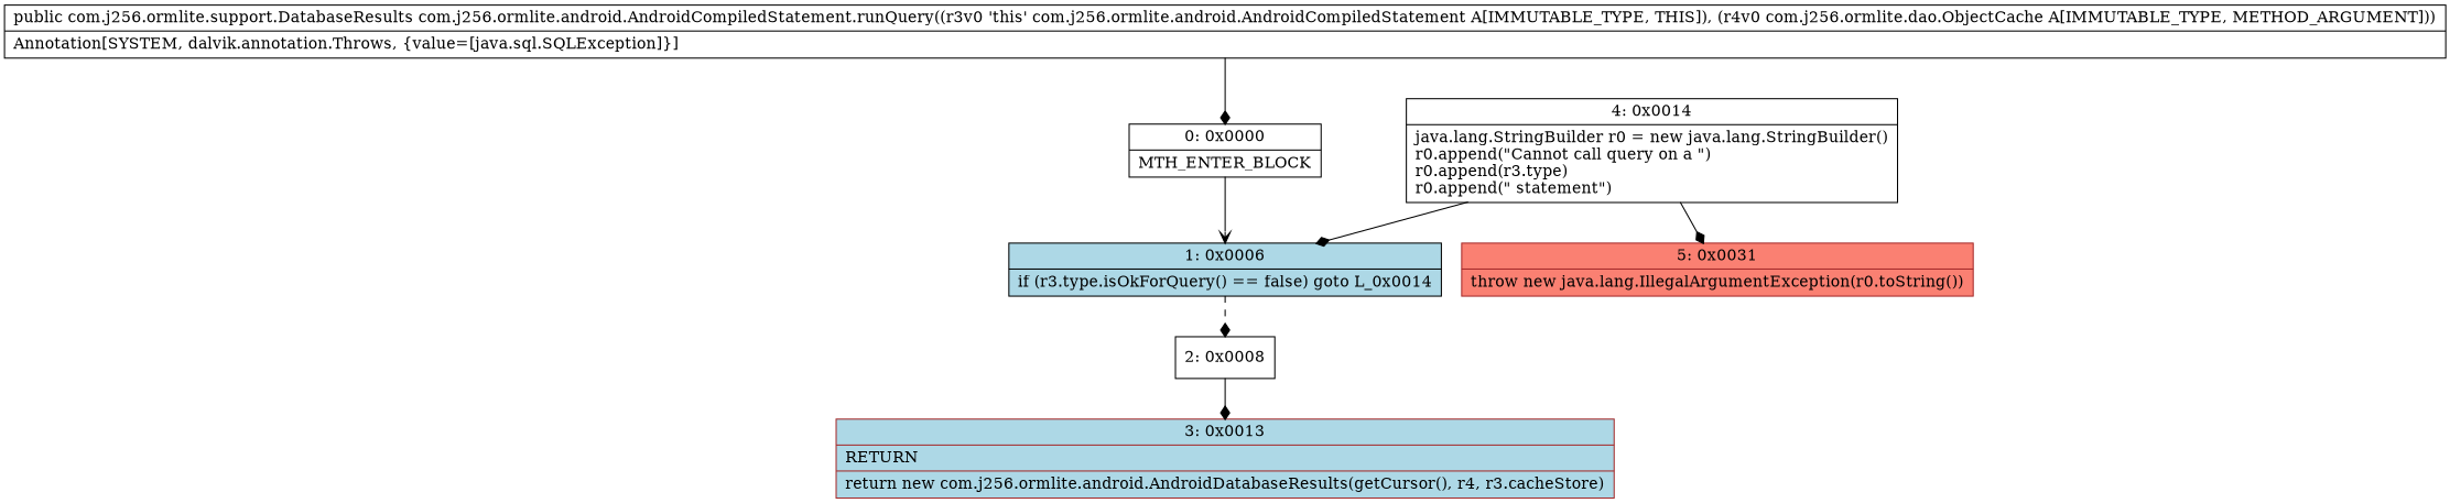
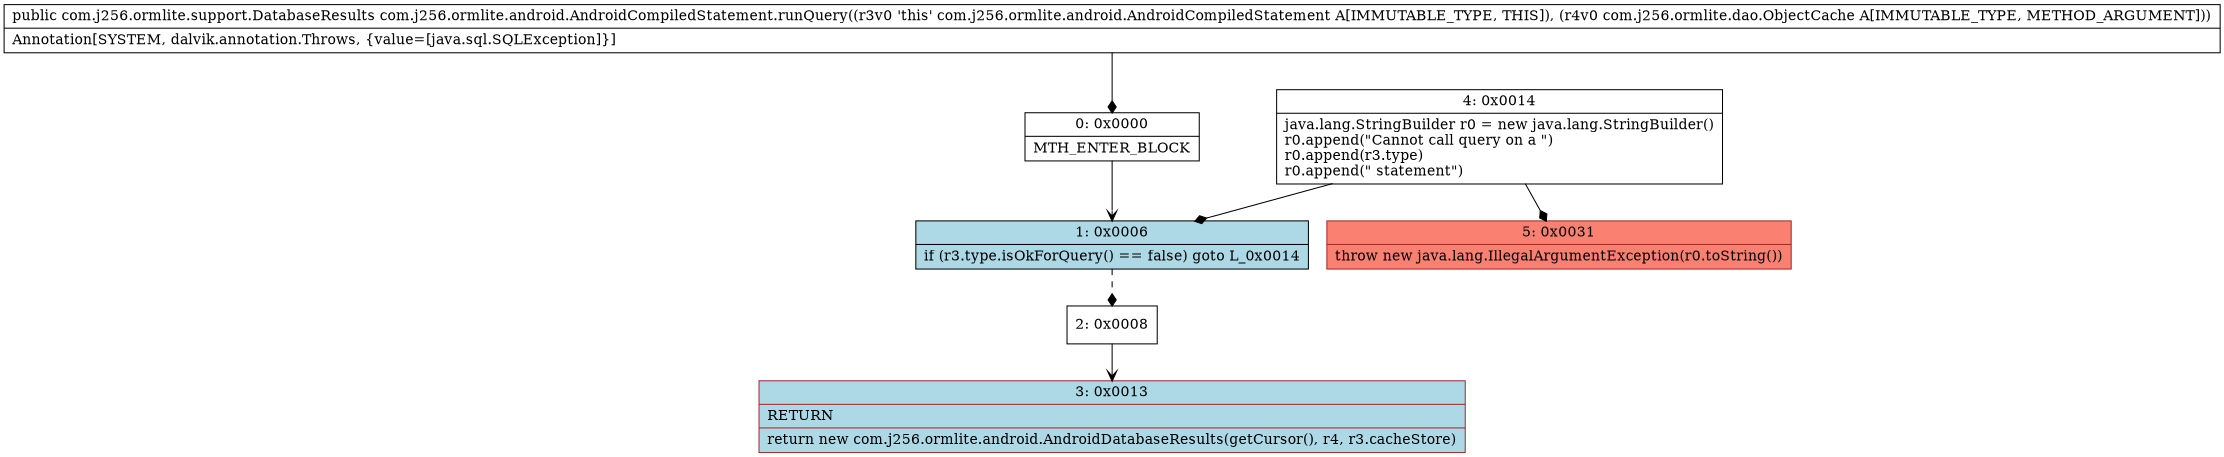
  digraph {
    node [color=black fillcolor=white shape=record style=filled]
    edge [arrowhead=diamond]
    n1 [label="{0\:\ 0x0000|MTH_ENTER_BLOCK\l}"]
    n2 [fillcolor=lightblue label="{1\:\ 0x0006|if (r3.type.isOkForQuery() == false) goto L_0x0014\l}"]
    n3 [label="{2\:\ 0x0008}"]
    n4 [color=brown fillcolor=lightblue label="{3\:\ 0x0013|RETURN\l|return new com.j256.ormlite.android.AndroidDatabaseResults(getCursor(), r4, r3.cacheStore)\l}"]
    n5 [label="{4\:\ 0x0014|java.lang.StringBuilder r0 = new java.lang.StringBuilder()\lr0.append(\"Cannot call query on a \")\lr0.append(r3.type)\lr0.append(\" statement\")\l}"]
    n6 [color=brown fillcolor=salmon label="{5\:\ 0x0031|throw new java.lang.IllegalArgumentException(r0.toString())\l}"]
    n7 [label="{public com.j256.ormlite.support.DatabaseResults com.j256.ormlite.android.AndroidCompiledStatement.runQuery((r3v0 'this' com.j256.ormlite.android.AndroidCompiledStatement A[IMMUTABLE_TYPE, THIS]), (r4v0 com.j256.ormlite.dao.ObjectCache A[IMMUTABLE_TYPE, METHOD_ARGUMENT]))  | Annotation[SYSTEM, dalvik.annotation.Throws, \{value=[java.sql.SQLException]\}]\l}"]
    n1 -> n2 [arrowhead=vee]
    n2 -> n3 [style=dashed]
-   n3 -> n4
+   n3 -> n4 [arrowhead=vee]
    n5 -> n2
    n5 -> n6
    n7 -> n1
  }
